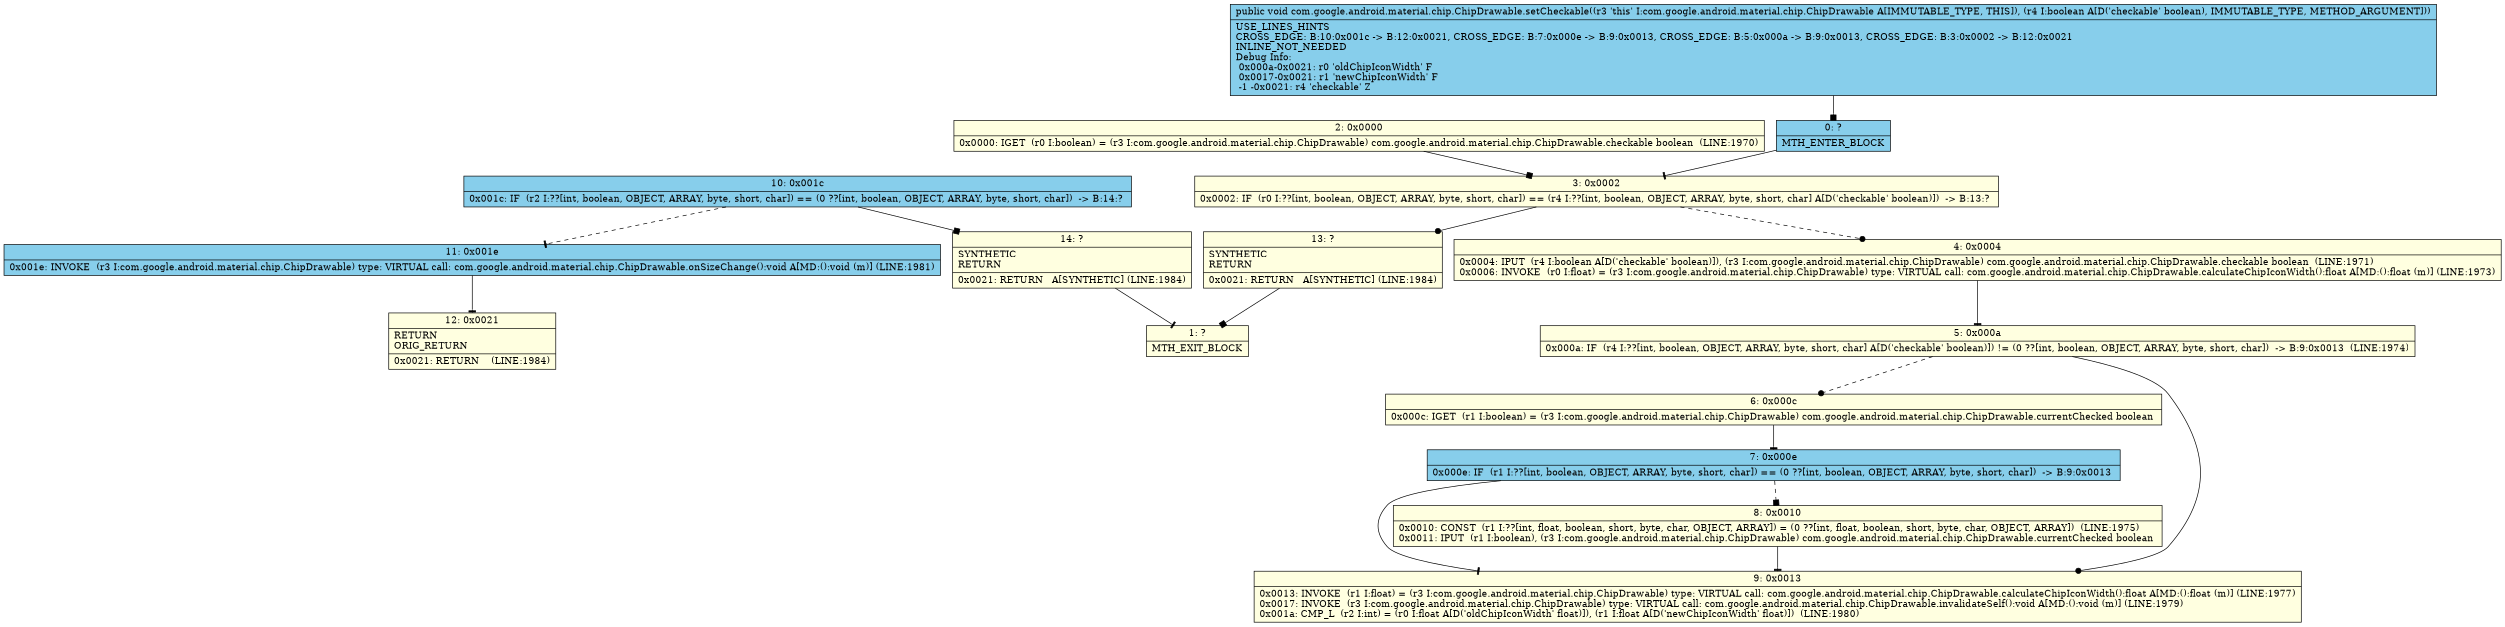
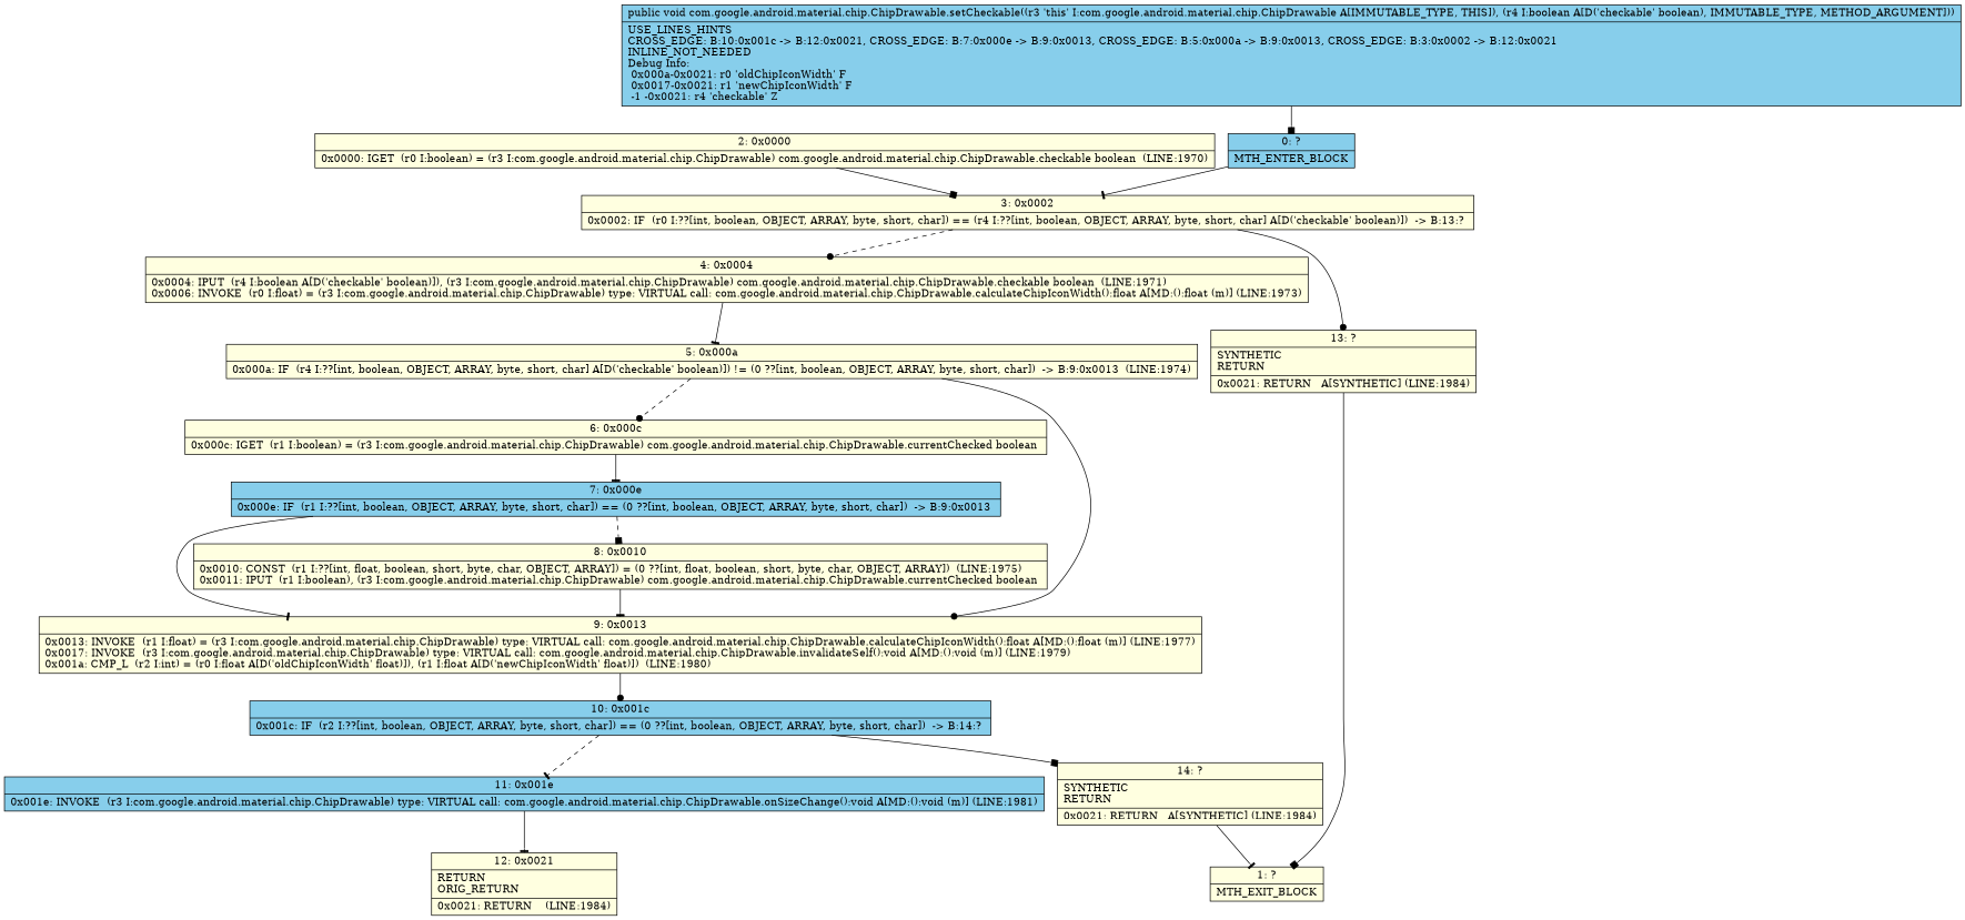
  digraph {
    node [fillcolor=lightyellow shape=record style=filled]
    edge [arrowhead=tee]
    n1 [fillcolor=skyblue label="{0\:\ ?|MTH_ENTER_BLOCK\l}"]
    n2 [label="{3\:\ 0x0002|0x0002: IF  (r0 I:??[int, boolean, OBJECT, ARRAY, byte, short, char]) == (r4 I:??[int, boolean, OBJECT, ARRAY, byte, short, char] A[D('checkable' boolean)])  \-\> B:13:? \l}"]
    n3 [label="{2\:\ 0x0000|0x0000: IGET  (r0 I:boolean) = (r3 I:com.google.android.material.chip.ChipDrawable) com.google.android.material.chip.ChipDrawable.checkable boolean  (LINE:1970)\l}"]
    n4 [label="{4\:\ 0x0004|0x0004: IPUT  (r4 I:boolean A[D('checkable' boolean)]), (r3 I:com.google.android.material.chip.ChipDrawable) com.google.android.material.chip.ChipDrawable.checkable boolean  (LINE:1971)\l0x0006: INVOKE  (r0 I:float) = (r3 I:com.google.android.material.chip.ChipDrawable) type: VIRTUAL call: com.google.android.material.chip.ChipDrawable.calculateChipIconWidth():float A[MD:():float (m)] (LINE:1973)\l}"]
    n5 [label="{13\:\ ?|SYNTHETIC\lRETURN\l|0x0021: RETURN   A[SYNTHETIC] (LINE:1984)\l}"]
    n6 [label="{5\:\ 0x000a|0x000a: IF  (r4 I:??[int, boolean, OBJECT, ARRAY, byte, short, char] A[D('checkable' boolean)]) != (0 ??[int, boolean, OBJECT, ARRAY, byte, short, char])  \-\> B:9:0x0013  (LINE:1974)\l}"]
    n7 [label="{1\:\ ?|MTH_EXIT_BLOCK\l}"]
    n8 [label="{6\:\ 0x000c|0x000c: IGET  (r1 I:boolean) = (r3 I:com.google.android.material.chip.ChipDrawable) com.google.android.material.chip.ChipDrawable.currentChecked boolean \l}"]
    n9 [label="{9\:\ 0x0013|0x0013: INVOKE  (r1 I:float) = (r3 I:com.google.android.material.chip.ChipDrawable) type: VIRTUAL call: com.google.android.material.chip.ChipDrawable.calculateChipIconWidth():float A[MD:():float (m)] (LINE:1977)\l0x0017: INVOKE  (r3 I:com.google.android.material.chip.ChipDrawable) type: VIRTUAL call: com.google.android.material.chip.ChipDrawable.invalidateSelf():void A[MD:():void (m)] (LINE:1979)\l0x001a: CMP_L  (r2 I:int) = (r0 I:float A[D('oldChipIconWidth' float)]), (r1 I:float A[D('newChipIconWidth' float)])  (LINE:1980)\l}"]
    n10 [fillcolor=skyblue label="{7\:\ 0x000e|0x000e: IF  (r1 I:??[int, boolean, OBJECT, ARRAY, byte, short, char]) == (0 ??[int, boolean, OBJECT, ARRAY, byte, short, char])  \-\> B:9:0x0013 \l}"]
    n11 [fillcolor=skyblue label="{10\:\ 0x001c|0x001c: IF  (r2 I:??[int, boolean, OBJECT, ARRAY, byte, short, char]) == (0 ??[int, boolean, OBJECT, ARRAY, byte, short, char])  \-\> B:14:? \l}"]
    n12 [label="{8\:\ 0x0010|0x0010: CONST  (r1 I:??[int, float, boolean, short, byte, char, OBJECT, ARRAY]) = (0 ??[int, float, boolean, short, byte, char, OBJECT, ARRAY])  (LINE:1975)\l0x0011: IPUT  (r1 I:boolean), (r3 I:com.google.android.material.chip.ChipDrawable) com.google.android.material.chip.ChipDrawable.currentChecked boolean \l}"]
    n13 [fillcolor=skyblue label="{11\:\ 0x001e|0x001e: INVOKE  (r3 I:com.google.android.material.chip.ChipDrawable) type: VIRTUAL call: com.google.android.material.chip.ChipDrawable.onSizeChange():void A[MD:():void (m)] (LINE:1981)\l}"]
    n14 [label="{14\:\ ?|SYNTHETIC\lRETURN\l|0x0021: RETURN   A[SYNTHETIC] (LINE:1984)\l}"]
    n15 [label="{12\:\ 0x0021|RETURN\lORIG_RETURN\l|0x0021: RETURN    (LINE:1984)\l}"]
    n16 [fillcolor=skyblue label="{public void com.google.android.material.chip.ChipDrawable.setCheckable((r3 'this' I:com.google.android.material.chip.ChipDrawable A[IMMUTABLE_TYPE, THIS]), (r4 I:boolean A[D('checkable' boolean), IMMUTABLE_TYPE, METHOD_ARGUMENT]))  | USE_LINES_HINTS\lCROSS_EDGE: B:10:0x001c \-\> B:12:0x0021, CROSS_EDGE: B:7:0x000e \-\> B:9:0x0013, CROSS_EDGE: B:5:0x000a \-\> B:9:0x0013, CROSS_EDGE: B:3:0x0002 \-\> B:12:0x0021\lINLINE_NOT_NEEDED\lDebug Info:\l  0x000a\-0x0021: r0 'oldChipIconWidth' F\l  0x0017\-0x0021: r1 'newChipIconWidth' F\l  \-1 \-0x0021: r4 'checkable' Z\l}"]
    n1 -> n2
    n2 -> n4 [arrowhead=dot style=dashed]
    n2 -> n5 [arrowhead=dot]
    n3 -> n2 [arrowhead=box]
    n4 -> n6
    n5 -> n7 [arrowhead=box]
    n6 -> n8 [arrowhead=dot style=dashed]
    n6 -> n9 [arrowhead=dot]
    n8 -> n10
+   n9 -> n11 [arrowhead=dot]
    n10 -> n9
    n10 -> n12 [arrowhead=box style=dashed]
    n11 -> n13 [style=dashed]
    n11 -> n14 [arrowhead=box]
    n12 -> n9
    n13 -> n15
    n14 -> n7
    n16 -> n1 [arrowhead=box]
  }
